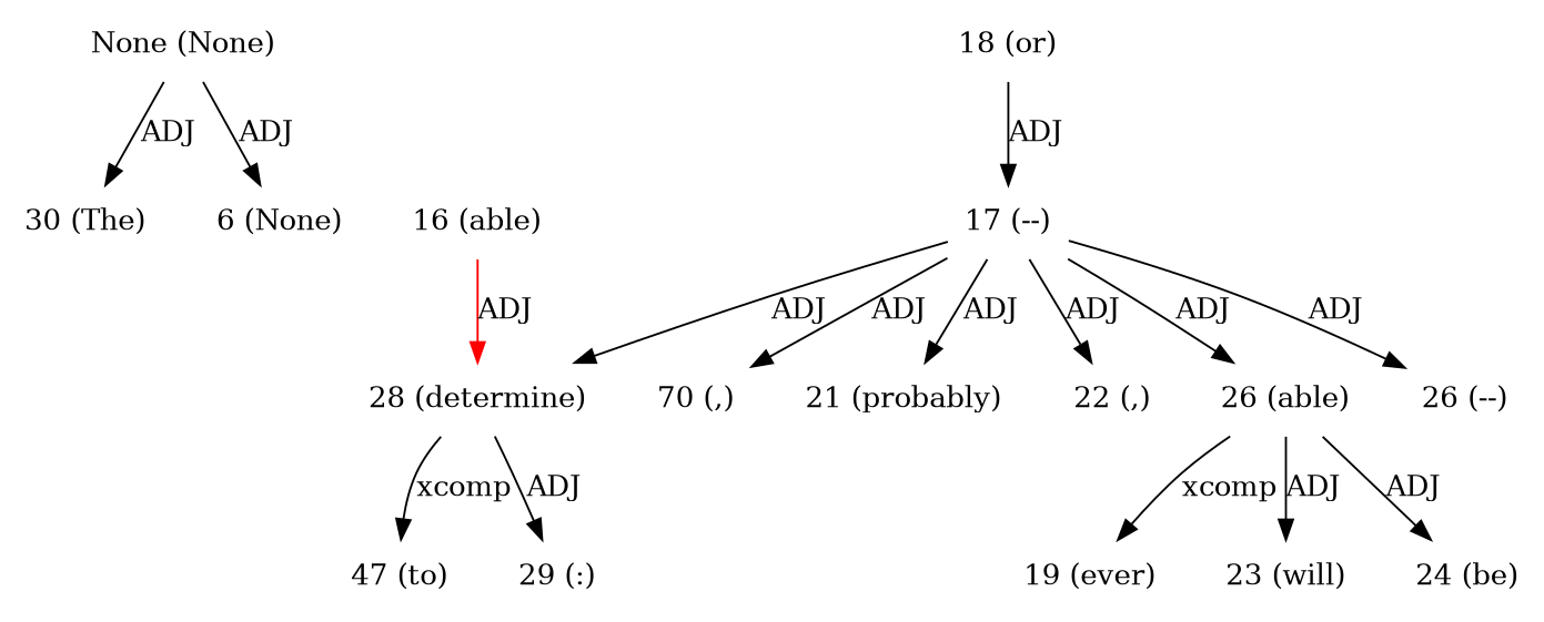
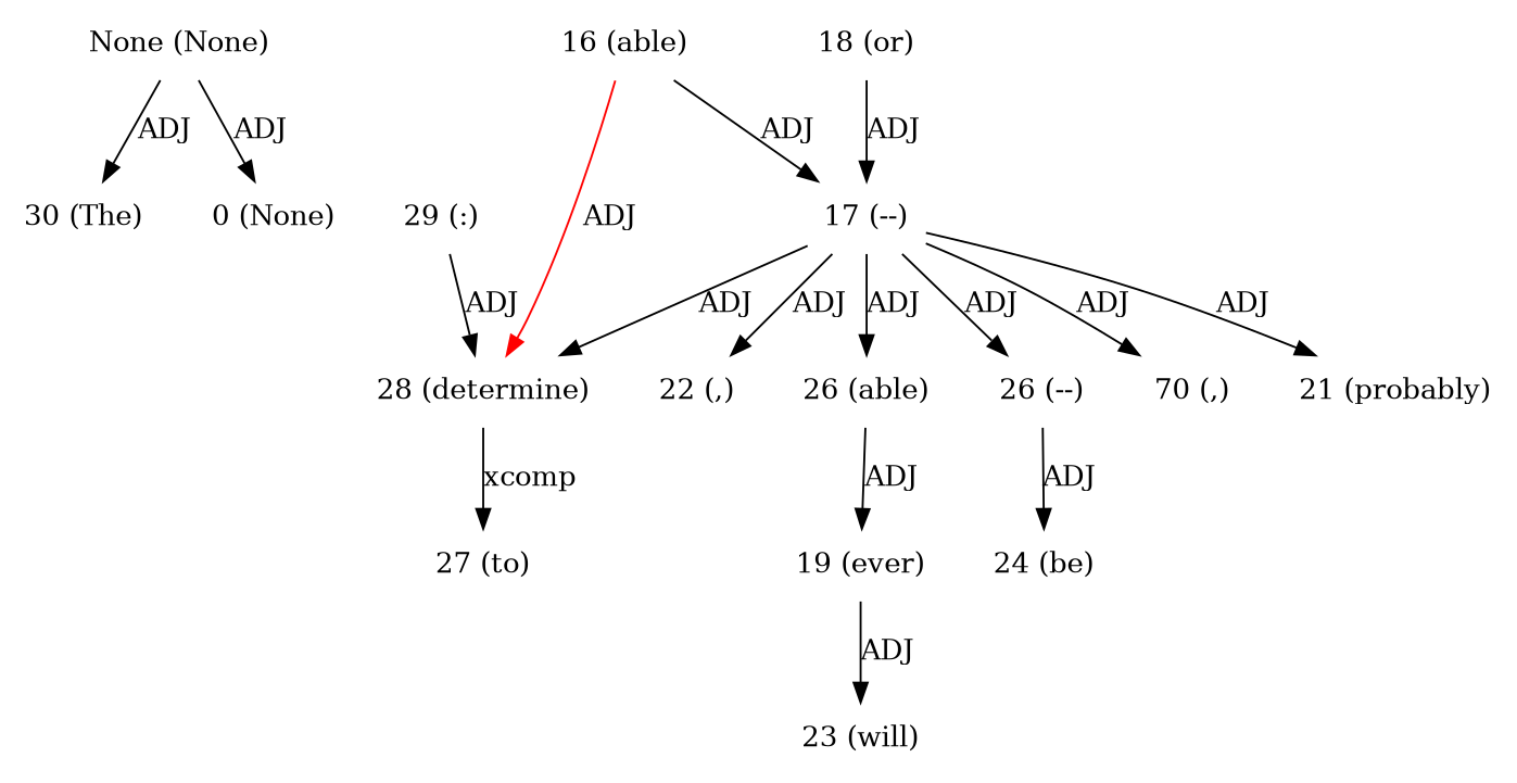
  digraph {
    node [shape=plaintext]
    edge [dir=forward]
    n1 [label="None (None)"]
    n2 [label="30 (The)"]
-   n3 [label="6 (None)"]
+   n3 [label="0 (None)"]
    n4 [label="16 (able)"]
    n5 [label="17 (--)"]
    n6 [label="28 (determine)"]
    n7 [label="70 (,)"]
    n8 [label="21 (probably)"]
    n9 [label="22 (,)"]
    n10 [label="26 (able)"]
    n11 [label="26 (--)"]
-   n12 [label="47 (to)"]
+   n12 [label="27 (to)"]
    n13 [label="29 (:)"]
    n14 [label="18 (or)"]
    n15 [label="19 (ever)"]
    n16 [label="23 (will)"]
    n17 [label="24 (be)"]
    n1 -> n2 [label=ADJ]
    n1 -> n3 [label=ADJ]
+   n4 -> n5 [label=ADJ]
    n4 -> n6 [color=red label=ADJ]
    n5 -> n6 [label=ADJ]
    n5 -> n7 [label=ADJ]
    n5 -> n8 [label=ADJ]
    n5 -> n9 [label=ADJ]
    n5 -> n10 [label=ADJ]
    n5 -> n11 [label=ADJ]
    n6 -> n12 [label=xcomp]
-   n6 -> n13 [label=ADJ]
-   n10 -> n15 [label=xcomp]
-   n10 -> n16 [label=ADJ]
-   n10 -> n17 [label=ADJ]
+   n13 -> n6 [label=ADJ]
+   n10 -> n15 [label=ADJ]
+   n15 -> n16 [label=ADJ]
+   n11 -> n17 [label=ADJ]
    n14 -> n5 [label=ADJ]
  }
